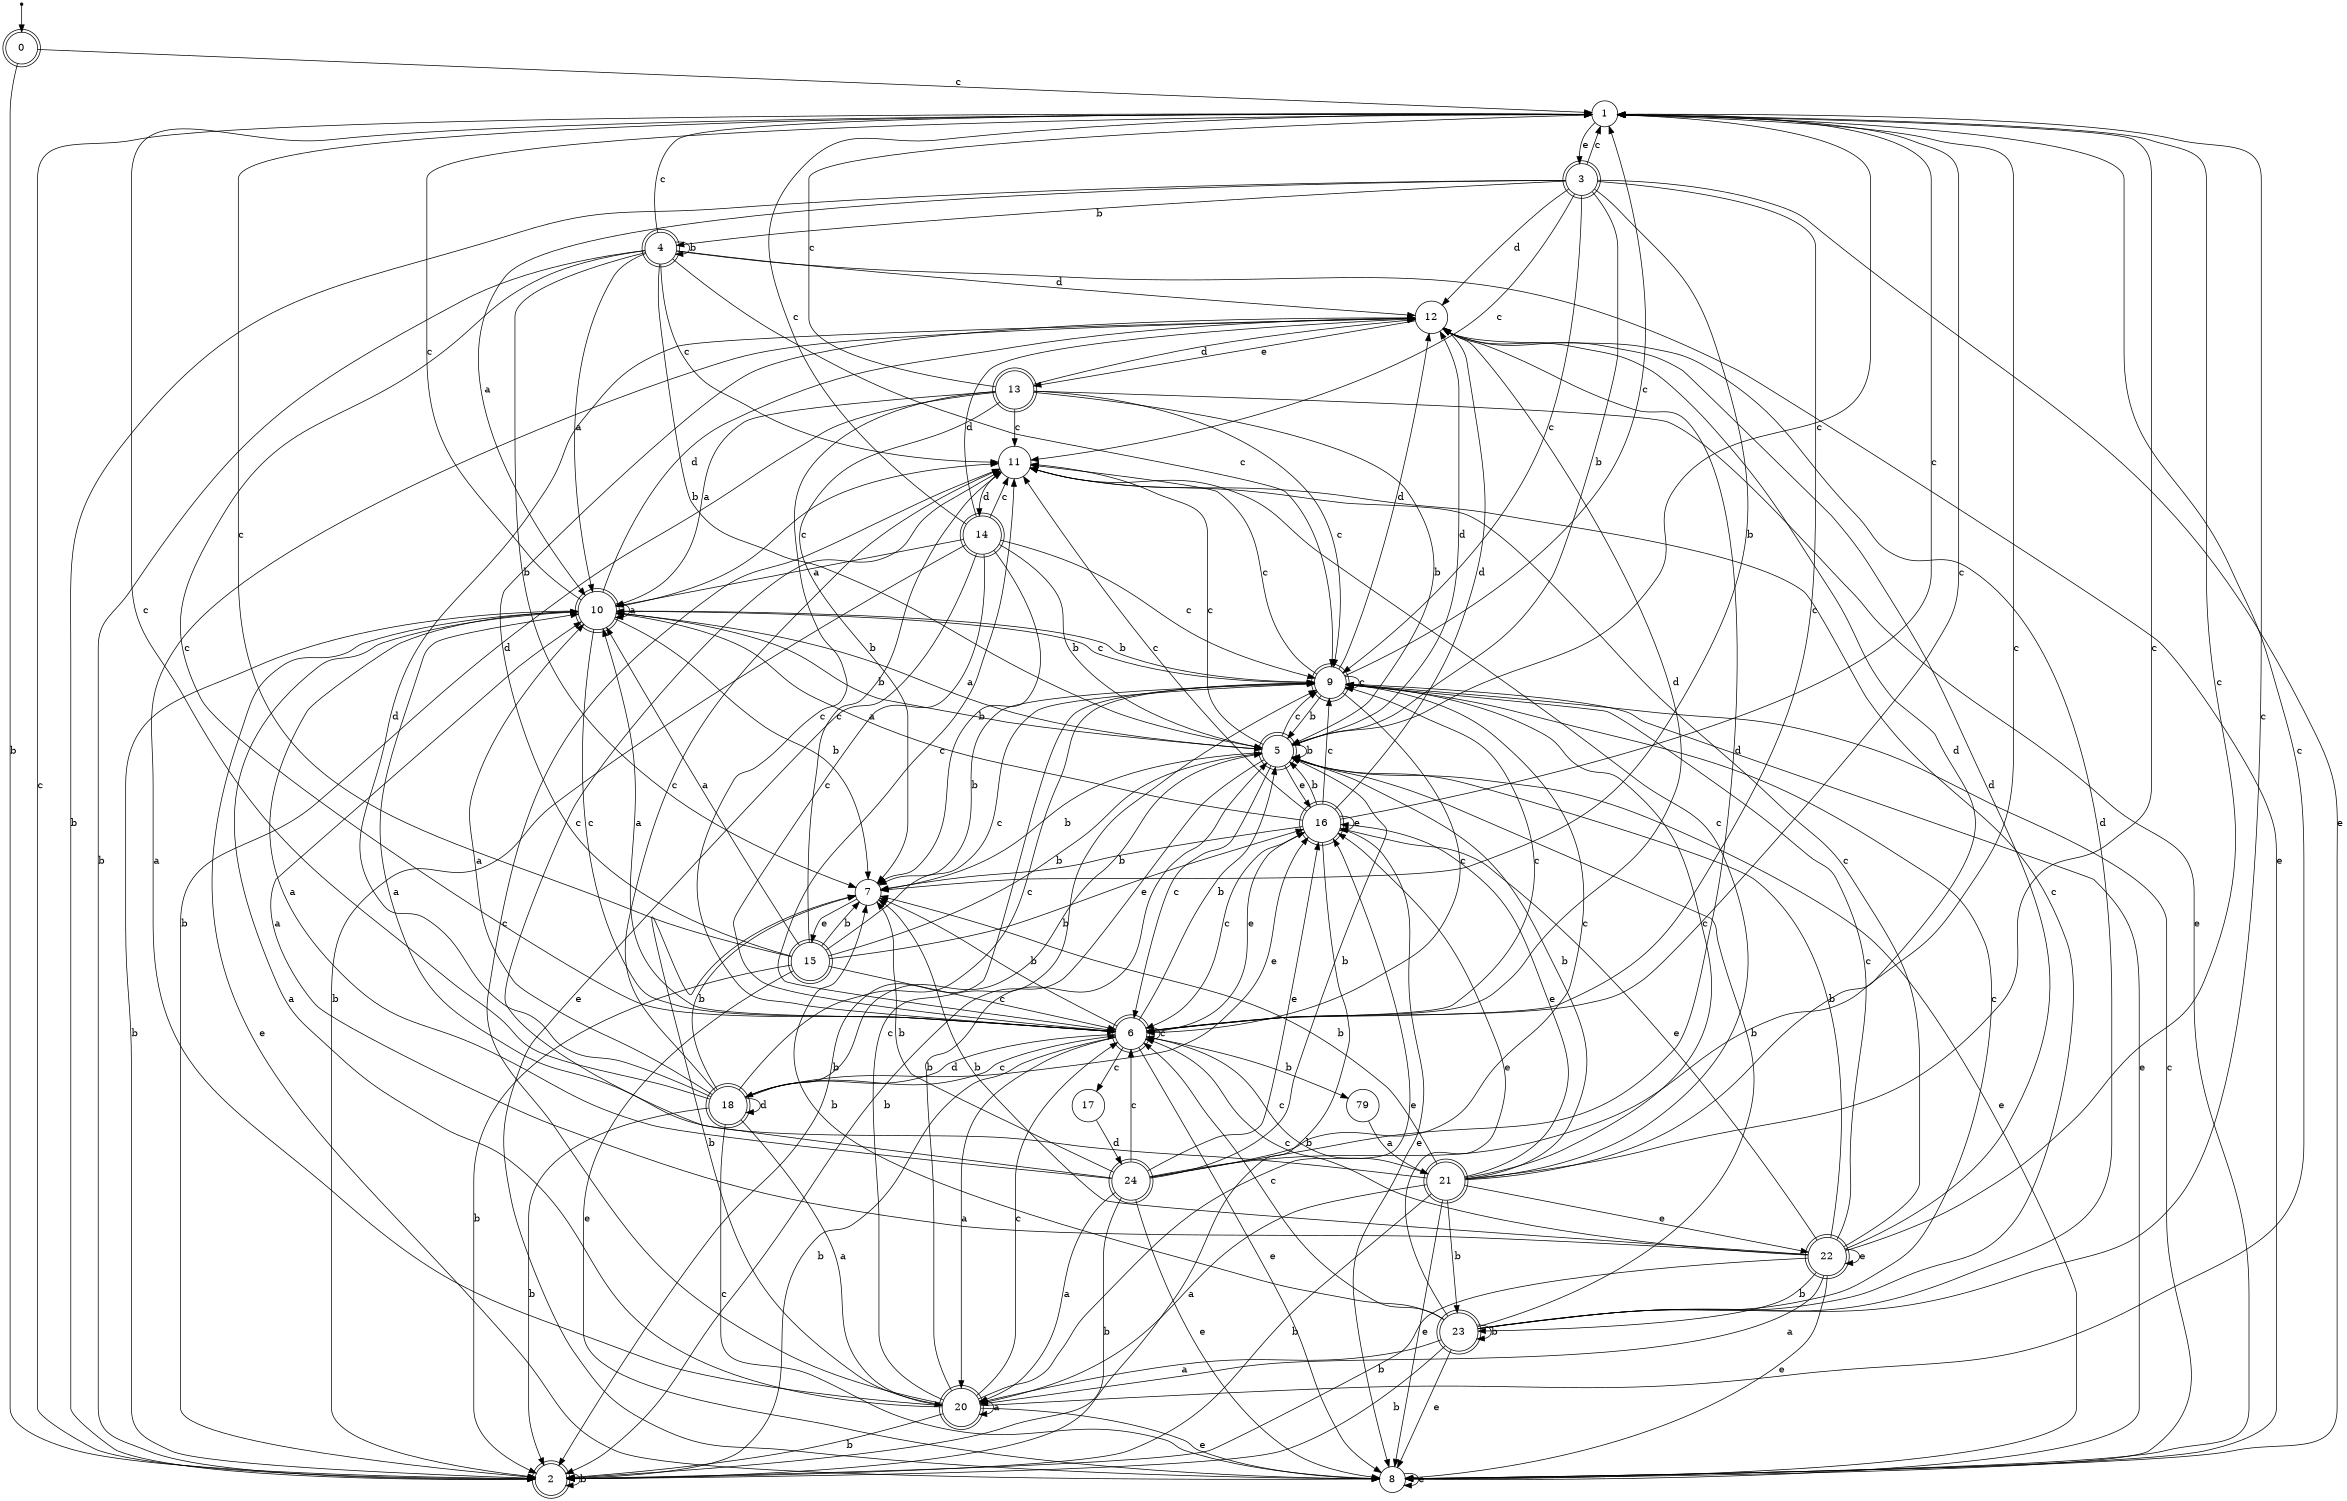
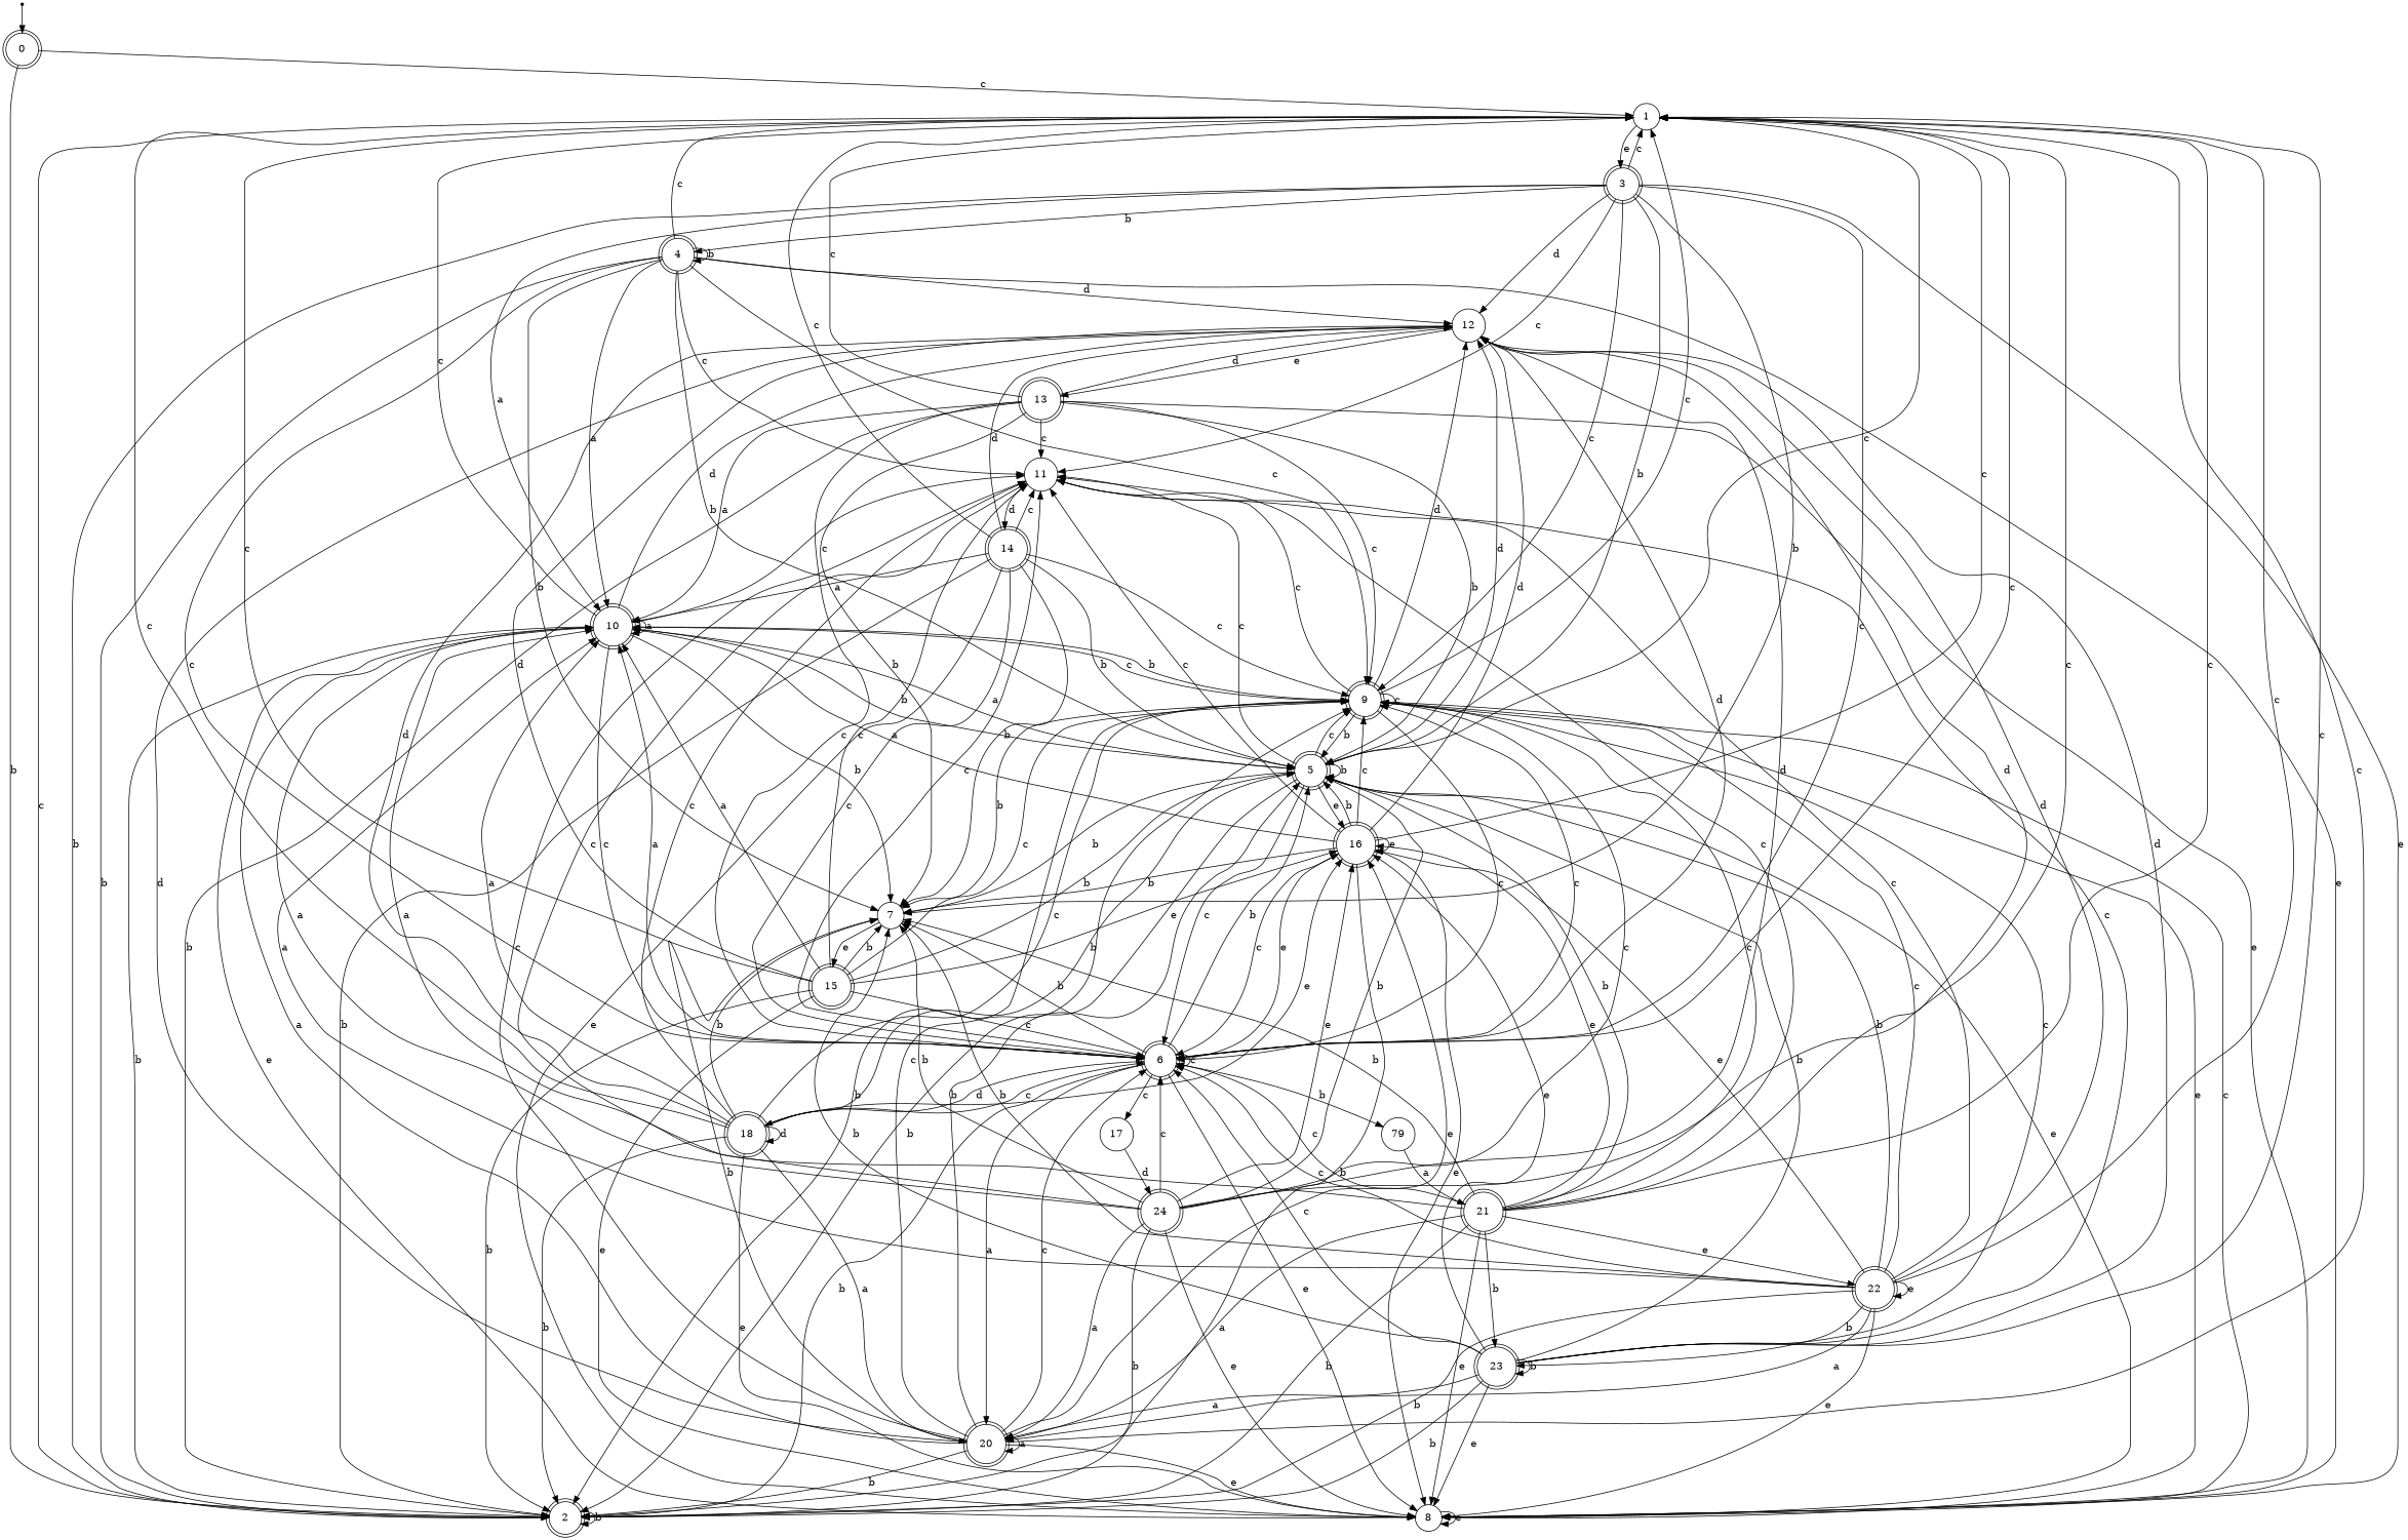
  digraph {
    rankdir=TB
    node [shape=doublecircle]
    dummy0 [shape=point]
    0
    1 [shape=circle]
    2
    3
    4
    5
    6
    7 [shape=circle]
    8 [shape=circle]
    9
    10
    11 [shape=circle]
    12 [shape=circle]
    16
    17 [shape=circle]
    18
    n18 [label=79 shape=circle]
    20
    15
    14
    13
    24
    21
    22
    23
    dummy0 -> 0
    0 -> 1 [label=c]
    0 -> 2 [label=b]
    1 -> 3 [label=e]
    2 -> 1 [label=c]
    2 -> 2 [label=b]
    3 -> 1 [label=c]
    3 -> 2 [label=b]
    3 -> 4 [label=b]
    3 -> 5 [label=b]
    3 -> 6 [label=c]
    3 -> 7 [label=b]
    3 -> 8 [label=e]
    3 -> 9 [label=c]
    3 -> 10 [label=a]
    3 -> 11 [label=c]
    3 -> 12 [label=d]
    4 -> 1 [label=c]
    4 -> 2 [label=b]
    4 -> 4 [label=b]
    4 -> 5 [label=b]
    4 -> 6 [label=c]
    4 -> 7 [label=b]
    4 -> 8 [label=e]
    4 -> 9 [label=c]
    4 -> 10 [label=a]
    4 -> 11 [label=c]
    4 -> 12 [label=d]
    5 -> 1 [label=c]
    5 -> 2 [label=b]
    5 -> 5 [label=b]
    5 -> 6 [label=c]
    5 -> 7 [label=b]
    5 -> 8 [label=e]
    5 -> 9 [label=c]
    5 -> 10 [label=a]
    5 -> 11 [label=c]
    5 -> 12 [label=d]
    5 -> 16 [label=e]
    6 -> 1 [label=c]
    6 -> 2 [label=b]
    6 -> 5 [label=b]
    6 -> 6 [label=c]
    6 -> 7 [label=b]
    6 -> 8 [label=e]
    6 -> 9 [label=c]
    6 -> 10 [label=a]
    6 -> 11 [label=c]
    6 -> 12 [label=d]
    6 -> 16 [label=e]
    6 -> 17 [label=c]
    6 -> 18 [label=d]
    6 -> n18 [label=b]
    6 -> 20 [label=a]
    7 -> 15 [label=e]
    8 -> 8 [label=e]
    8 -> 9 [label=c]
    9 -> 1 [label=c]
    9 -> 2 [label=b]
    9 -> 5 [label=b]
    9 -> 6 [label=c]
    9 -> 7 [label=b]
    9 -> 8 [label=e]
    9 -> 9 [label=c]
    9 -> 10 [label=b]
    9 -> 11 [label=c]
    9 -> 12 [label=d]
    10 -> 1 [label=c]
    10 -> 2 [label=b]
    10 -> 5 [label=b]
    10 -> 6 [label=c]
    10 -> 7 [label=b]
    10 -> 8 [label=e]
    10 -> 9 [label=c]
    10 -> 10 [label=a]
    10 -> 11 [label=c]
    10 -> 12 [label=d]
    11 -> 14 [label=d]
    12 -> 13 [label=e]
    16 -> 1 [label=c]
    16 -> 2 [label=b]
    16 -> 5 [label=b]
    16 -> 6 [label=c]
    16 -> 7 [label=b]
    16 -> 8 [label=e]
    16 -> 9 [label=c]
    16 -> 10 [label=a]
    16 -> 11 [label=c]
    16 -> 12 [label=d]
    16 -> 16 [label=e]
    17 -> 24 [label=d]
    18 -> 1 [label=c]
    18 -> 2 [label=b]
    18 -> 5 [label=b]
    18 -> 6 [label=c]
    18 -> 7 [label=b]
-   18 -> 8 [label=c]
+   18 -> 8 [label=e]
    18 -> 9 [label=c]
    18 -> 10 [label=a]
    18 -> 11 [label=c]
    18 -> 12 [label=d]
    18 -> 16 [label=e]
    18 -> 18 [label=d]
    18 -> 20 [label=a]
    n18 -> 21 [label=a]
    20 -> 1 [label=c]
    20 -> 2 [label=b]
    20 -> 5 [label=b]
    20 -> 6 [label=c]
    20 -> 7 [label=b]
    20 -> 8 [label=e]
    20 -> 9 [label=c]
    20 -> 10 [label=a]
    20 -> 11 [label=c]
-   20 -> 12 [label=a]
+   20 -> 12 [label=d]
    20 -> 16 [label=e]
    20 -> 20 [label=a]
    15 -> 1 [label=c]
    15 -> 2 [label=b]
    15 -> 5 [label=b]
    15 -> 6 [label=c]
    15 -> 7 [label=b]
    15 -> 8 [label=e]
    15 -> 9 [label=c]
    15 -> 10 [label=a]
    15 -> 11 [label=c]
    15 -> 12 [label=d]
    15 -> 16 [label=e]
    14 -> 1 [label=c]
    14 -> 2 [label=b]
    14 -> 5 [label=b]
    14 -> 6 [label=c]
    14 -> 7 [label=b]
    14 -> 8 [label=e]
    14 -> 9 [label=c]
    14 -> 10 [label=a]
    14 -> 11 [label=c]
    14 -> 12 [label=d]
    13 -> 1 [label=c]
    13 -> 2 [label=b]
    13 -> 5 [label=b]
    13 -> 6 [label=c]
    13 -> 7 [label=b]
    13 -> 8 [label=e]
    13 -> 9 [label=c]
    13 -> 10 [label=a]
    13 -> 11 [label=c]
    13 -> 12 [label=d]
    24 -> 1 [label=c]
    24 -> 2 [label=b]
    24 -> 5 [label=b]
    24 -> 6 [label=c]
    24 -> 7 [label=b]
    24 -> 8 [label=e]
    24 -> 9 [label=c]
    24 -> 10 [label=a]
    24 -> 11 [label=c]
    24 -> 12 [label=d]
    24 -> 16 [label=e]
    24 -> 20 [label=a]
    21 -> 1 [label=c]
    21 -> 2 [label=b]
    21 -> 5 [label=b]
    21 -> 6 [label=c]
    21 -> 7 [label=b]
    21 -> 8 [label=e]
    21 -> 9 [label=c]
    21 -> 10 [label=a]
    21 -> 11 [label=c]
    21 -> 12 [label=d]
    21 -> 16 [label=e]
    21 -> 20 [label=a]
    21 -> 22 [label=e]
    21 -> 23 [label=b]
    22 -> 1 [label=c]
    22 -> 2 [label=b]
    22 -> 5 [label=b]
    22 -> 6 [label=c]
    22 -> 7 [label=b]
    22 -> 8 [label=e]
    22 -> 9 [label=c]
    22 -> 10 [label=a]
    22 -> 11 [label=c]
    22 -> 12 [label=d]
    22 -> 16 [label=e]
    22 -> 20 [label=a]
    22 -> 22 [label=e]
    22 -> 23 [label=b]
    23 -> 1 [label=c]
    23 -> 2 [label=b]
    23 -> 5 [label=b]
    23 -> 6 [label=c]
    23 -> 7 [label=b]
    23 -> 8 [label=e]
    23 -> 9 [label=c]
    23 -> 11 [label=c]
    23 -> 12 [label=d]
    23 -> 16 [label=e]
    23 -> 20 [label=a]
    23 -> 23 [label=b]
  }
